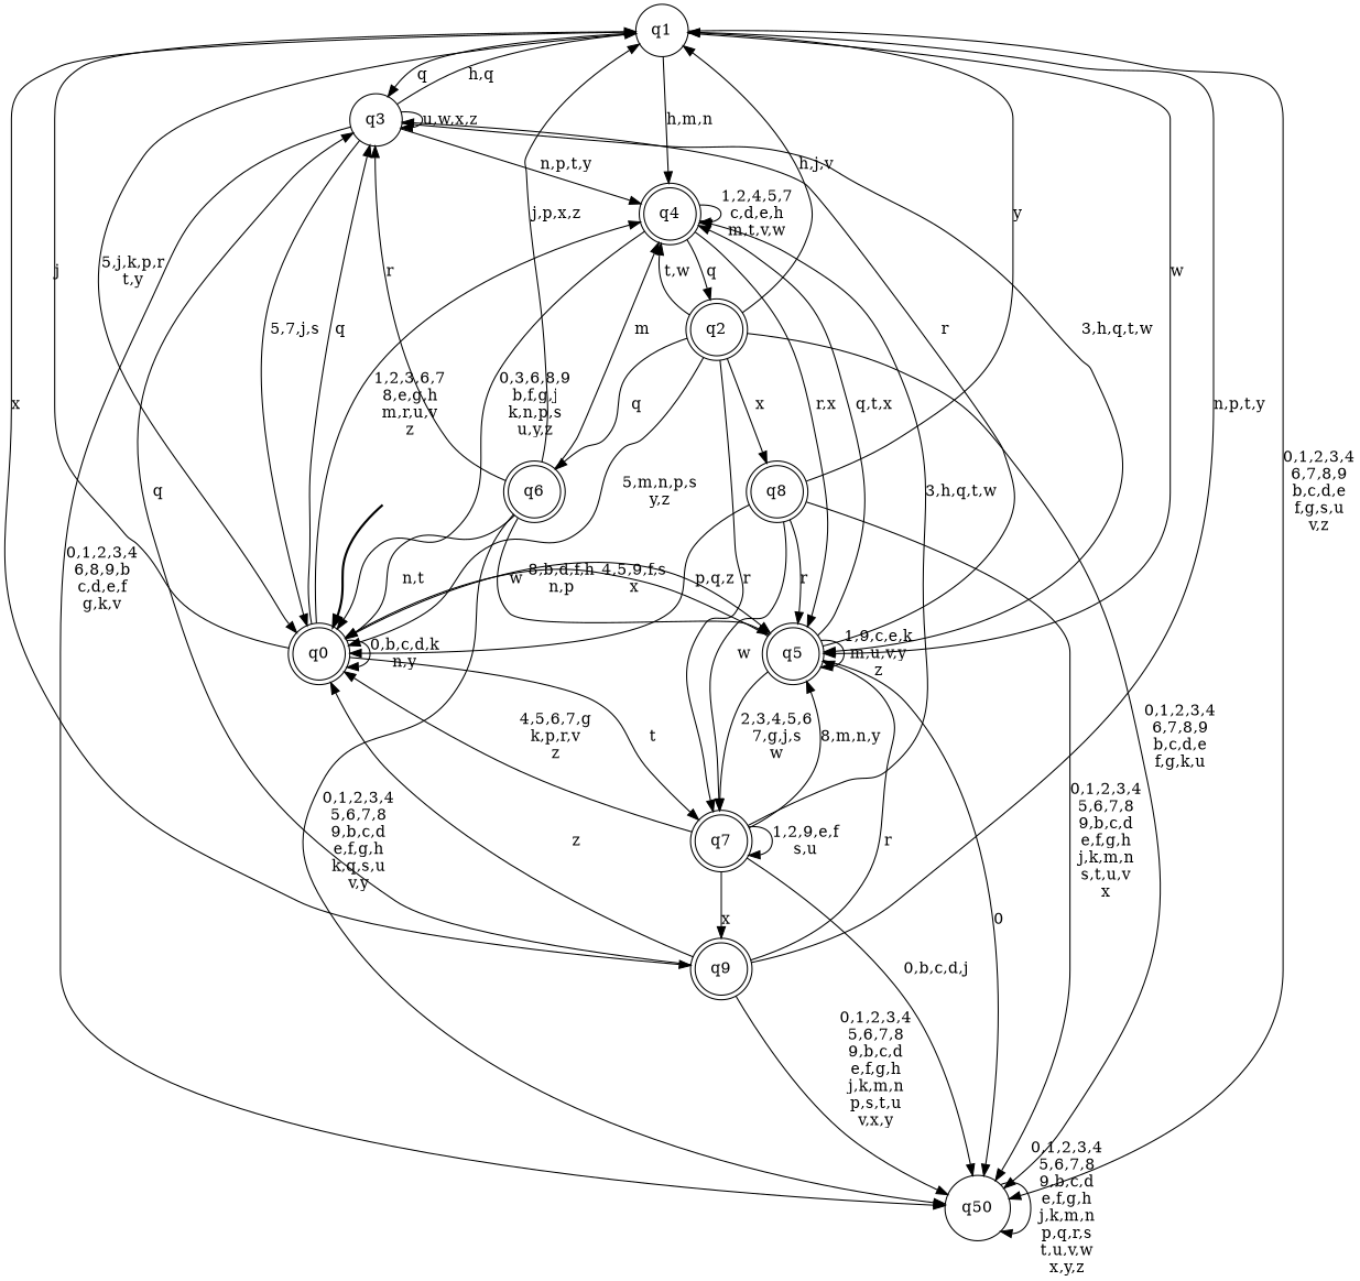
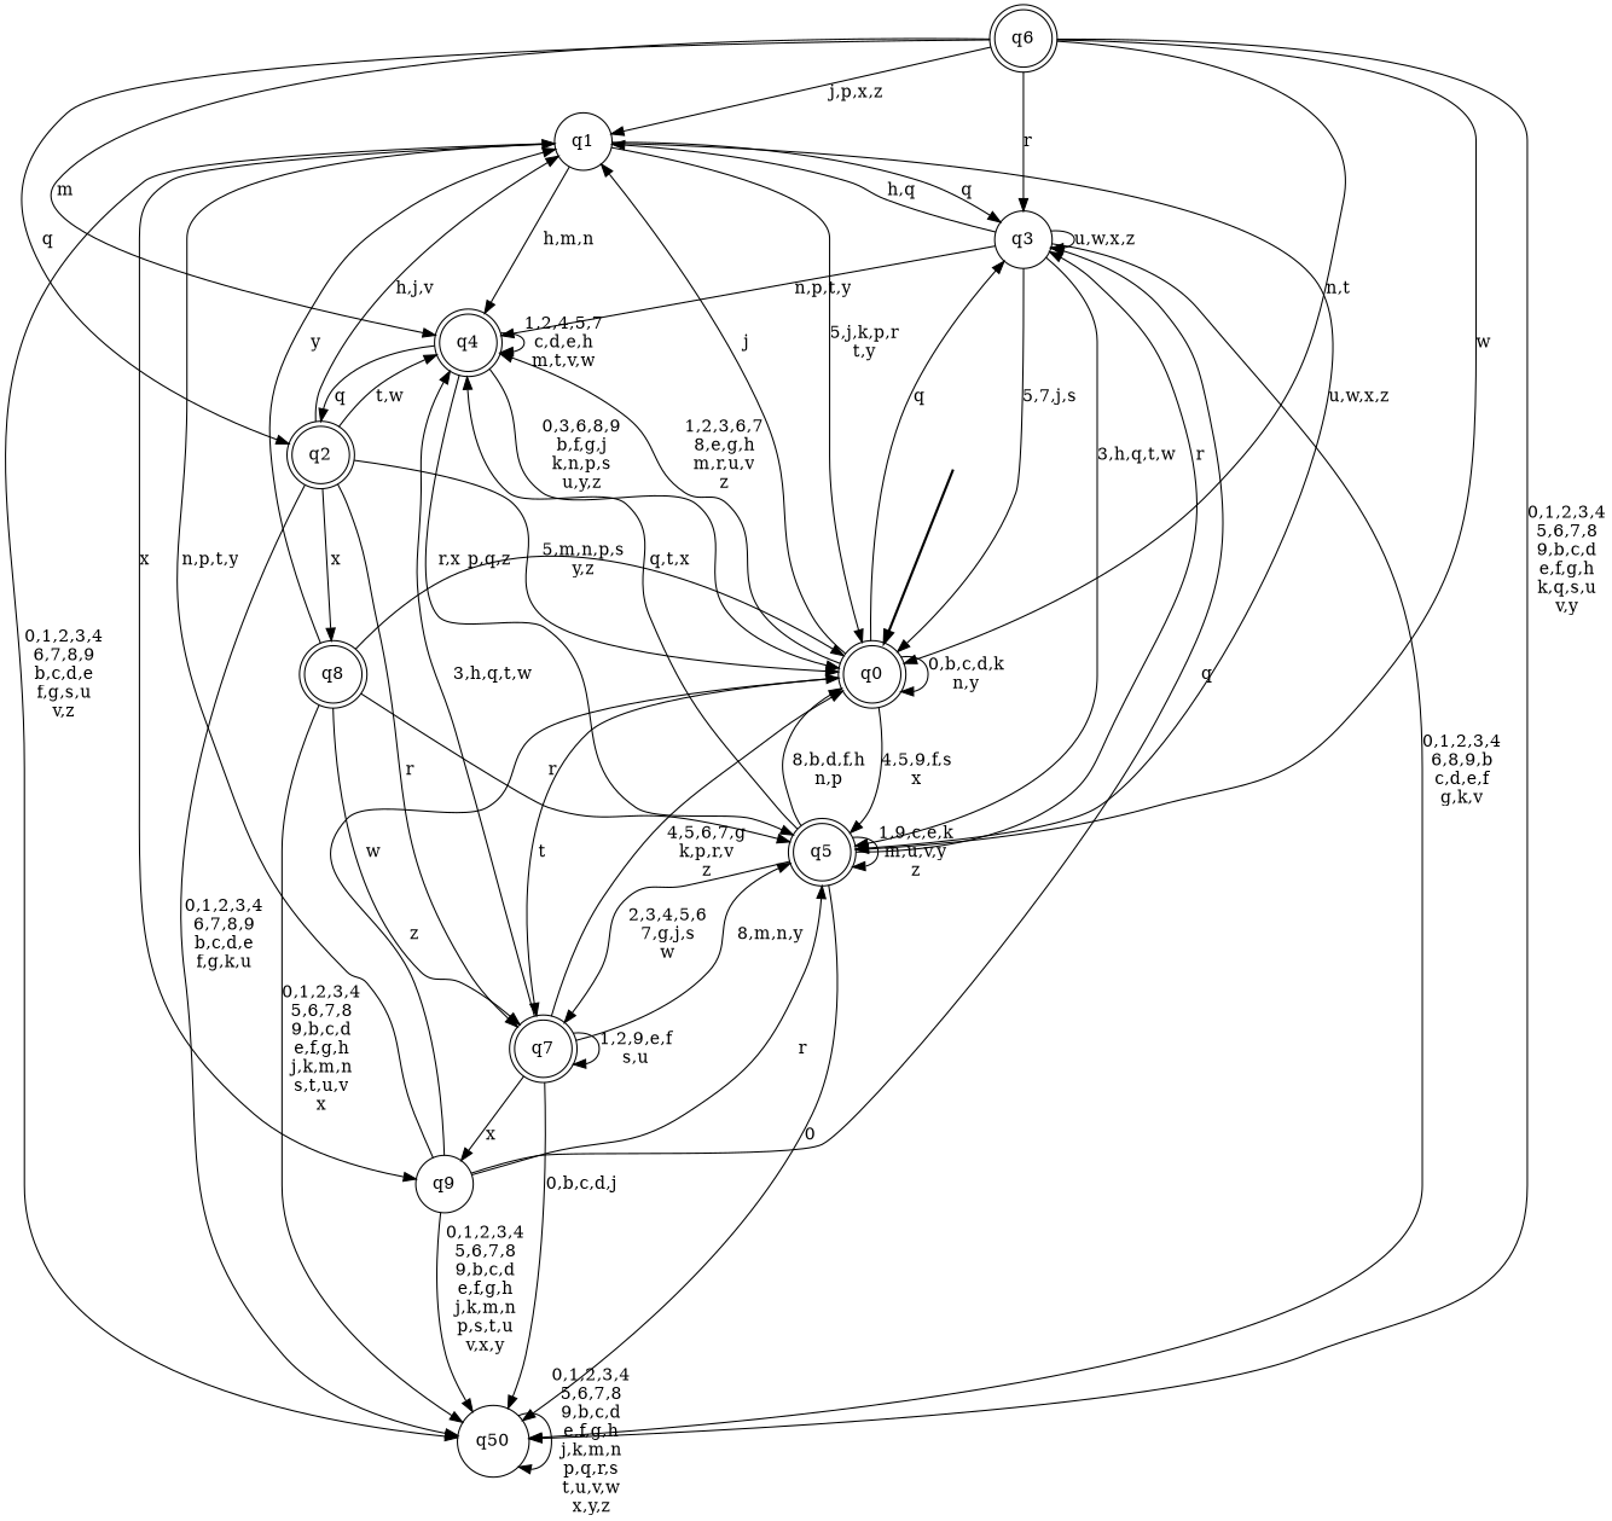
  digraph {
    rankdir=TB
    node [shape=doublecircle style="rounded,filled" color=black fillcolor=white]
    __start0 [height=0 shape=none style=invis width=0 color="" fillcolor=""]
    n2 [label=q0]
    n3 [label=q1 shape=circle style=filled]
    n4 [label=q3 shape=circle]
    n5 [label=q4]
    n6 [label=q5]
    n7 [label=q7]
-   n8 [label=q9 style=filled]
+   n8 [label=q9 shape=circle style=filled]
    n9 [label=q50 shape=circle style=filled]
    n10 [label=q2]
    n11 [label=q6]
    n12 [label=q8]
    subgraph cluster_1 {
      nodesep=0.15
      ranksep=0.15
      style=invis
      __start0
      n2
    }
    __start0 -> n2 [penwidth=2]
    n2 -> n2 [label="0,b,c,d,k\nn,y"]
    n2 -> n3 [label=j]
    n2 -> n4 [label=q]
    n2 -> n5 [label="1,2,3,6,7\n8,e,g,h\nm,r,u,v\nz"]
    n2 -> n6 [label="4,5,9,f,s\nx"]
    n2 -> n7 [label=t]
    n3 -> n2 [label="5,j,k,p,r\nt,y"]
    n3 -> n4 [label=q]
    n3 -> n5 [label="h,m,n"]
-   n3 -> n6 [label=w]
+   n3 -> n6 [label="u,w,x,z"]
    n3 -> n8 [label=x]
    n3 -> n9 [label="0,1,2,3,4\n6,7,8,9\nb,c,d,e\nf,g,s,u\nv,z"]
    n4 -> n2 [label="5,7,j,s"]
    n4 -> n3 [label="h,q"]
    n4 -> n4 [label="u,w,x,z"]
    n4 -> n5 [label="n,p,t,y"]
    n4 -> n6 [label="3,h,q,t,w"]
    n4 -> n9 [label="0,1,2,3,4\n6,8,9,b\nc,d,e,f\ng,k,v"]
    n5 -> n2 [label="0,3,6,8,9\nb,f,g,j\nk,n,p,s\nu,y,z"]
    n5 -> n5 [label="1,2,4,5,7\nc,d,e,h\nm,t,v,w"]
    n5 -> n6 [label="r,x"]
    n5 -> n10 [label=q]
    n6 -> n2 [label="8,b,d,f,h\nn,p"]
    n6 -> n4 [label=r]
    n6 -> n5 [label="q,t,x"]
    n6 -> n6 [label="1,9,c,e,k\nm,u,v,y\nz"]
    n6 -> n7 [label="2,3,4,5,6\n7,g,j,s\nw"]
    n6 -> n9 [label=0]
    n7 -> n2 [label="4,5,6,7,g\nk,p,r,v\nz"]
    n7 -> n5 [label="3,h,q,t,w"]
    n7 -> n6 [label="8,m,n,y"]
    n7 -> n7 [label="1,2,9,e,f\ns,u"]
    n7 -> n8 [label=x]
    n7 -> n9 [label="0,b,c,d,j"]
    n8 -> n2 [label=z]
    n8 -> n3 [label="n,p,t,y"]
    n8 -> n4 [label=q]
    n8 -> n6 [label=r]
    n8 -> n9 [label="0,1,2,3,4\n5,6,7,8\n9,b,c,d\ne,f,g,h\nj,k,m,n\np,s,t,u\nv,x,y"]
    n9 -> n9 [label="0,1,2,3,4\n5,6,7,8\n9,b,c,d\ne,f,g,h\nj,k,m,n\np,q,r,s\nt,u,v,w\nx,y,z"]
    n10 -> n2 [label="5,m,n,p,s\ny,z"]
    n10 -> n3 [label="h,j,v"]
    n10 -> n5 [label="t,w"]
    n10 -> n7 [label=r]
    n10 -> n9 [label="0,1,2,3,4\n6,7,8,9\nb,c,d,e\nf,g,k,u"]
-   n10 -> n11 [label=q]
+   n11 -> n10 [label=q]
    n10 -> n12 [label=x]
    n11 -> n2 [label="n,t"]
    n11 -> n3 [label="j,p,x,z"]
    n11 -> n4 [label=r]
    n11 -> n5 [label=m]
    n11 -> n6 [label=w]
    n11 -> n9 [label="0,1,2,3,4\n5,6,7,8\n9,b,c,d\ne,f,g,h\nk,q,s,u\nv,y"]
    n12 -> n2 [label="p,q,z"]
    n12 -> n3 [label=y]
    n12 -> n6 [label=r]
    n12 -> n7 [label=w]
    n12 -> n9 [label="0,1,2,3,4\n5,6,7,8\n9,b,c,d\ne,f,g,h\nj,k,m,n\ns,t,u,v\nx"]
  }
